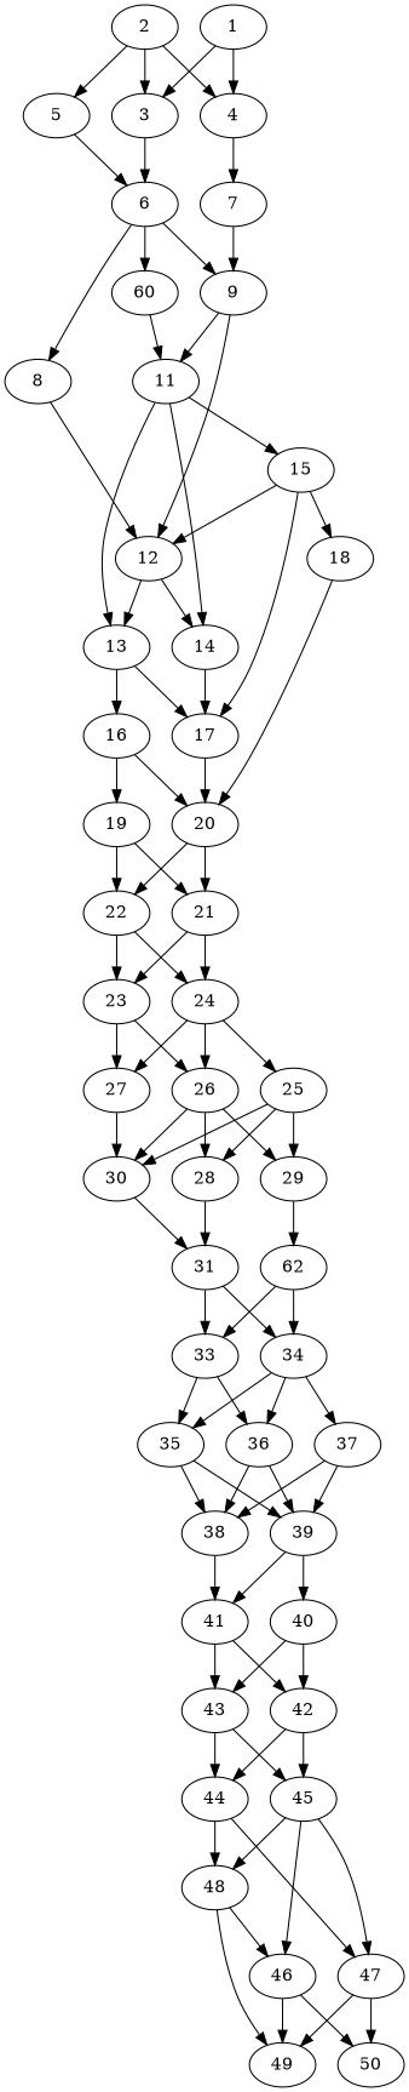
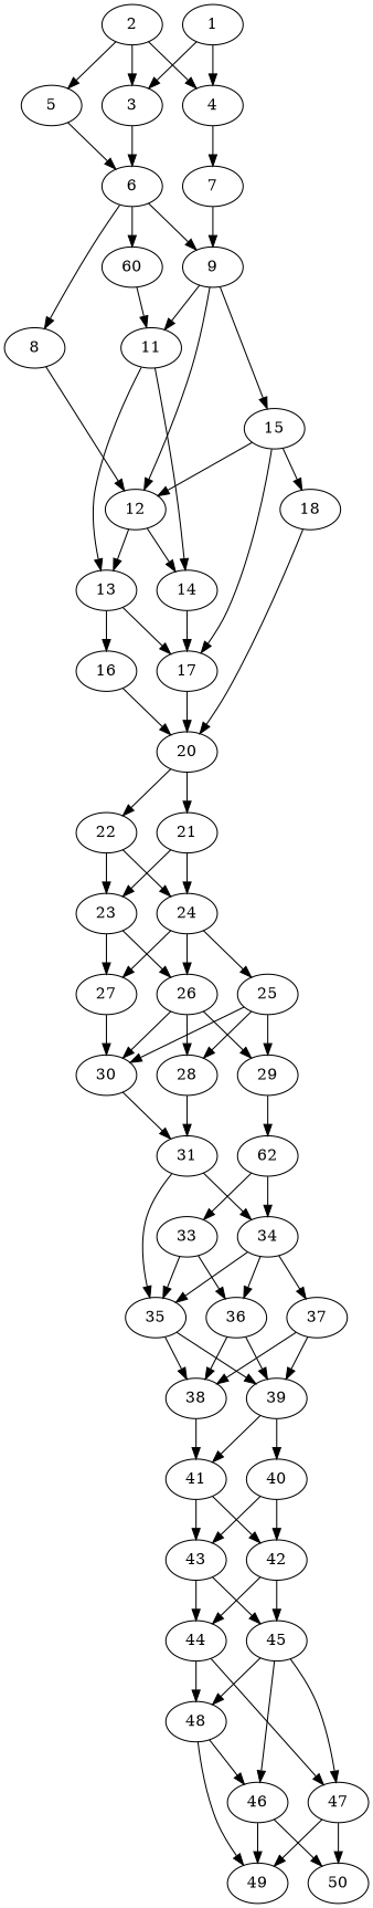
  digraph {
    node [alpha=0.15]
    1 [expect_size=33473536]
    3 [alpha=0.13 expect_size=42230784]
    4 [alpha=0.04 expect_size=44852224]
    6 [alpha=0.11 expect_size=49167360]
    7 [alpha=0.04 expect_size=18124800]
    8 [alpha=0.04 expect_size=16131072]
    9 [alpha=0.10 expect_size=7582720]
    n8 [alpha=0.07 expect_size=18279424 label=60]
    2 [alpha=0.07 expect_size=20524032]
    5 [alpha=0.07 expect_size=5826560]
    12 [alpha=0.14 expect_size=10394624]
    11 [expect_size=21880832]
    13 [alpha=0.12 expect_size=26382336]
    14 [alpha=0.16 expect_size=8687616]
    15 [alpha=0.19 expect_size=17707008]
    16 [expect_size=34693120]
    17 [alpha=0.01 expect_size=12689408]
    18 [alpha=0.14 expect_size=21076992]
-   19 [alpha=0.14 expect_size=29916160]
    20 [alpha=0.02 expect_size=7328768]
    21 [alpha=0.03 expect_size=24623104]
    22 [alpha=0.10 expect_size=13686784]
    23 [alpha=0.13 expect_size=47769600]
    24 [alpha=0.13 expect_size=28607488]
    26 [alpha=0.11 expect_size=16423936]
    27 [expect_size=5604352]
    25 [alpha=0.13 expect_size=18438144]
    28 [alpha=0.04 expect_size=8564736]
    29 [alpha=0.13 expect_size=41854976]
    30 [alpha=0.08 expect_size=26793984]
    31 [alpha=0.11 expect_size=32351232]
    n32 [expect_size=39572480 label=62]
    33 [alpha=0.08 expect_size=16550912]
    34 [alpha=0.03 expect_size=47462400]
    35 [alpha=0.03 expect_size=30359552]
    36 [alpha=0.16 expect_size=13010944]
    37 [alpha=0.11 expect_size=39343104]
    38 [alpha=0.14 expect_size=27865088]
    39 [alpha=0.07 expect_size=36654080]
    41 [alpha=0.02 expect_size=40715264]
    40 [alpha=0.00 expect_size=20861952]
    42 [alpha=0.08 expect_size=18478080]
    43 [alpha=0.11 expect_size=6490112]
    44 [alpha=0.05 expect_size=25890816]
    45 [alpha=0.04 expect_size=32940032]
    47 [alpha=0.12 expect_size=29639680]
    48 [alpha=0.17 expect_size=9001984]
    46 [alpha=0.08 expect_size=40100864]
    49 [alpha=0.18 expect_size=41209856]
    50 [alpha=0.08 expect_size=9378816]
    1 -> 3
    1 -> 4
    3 -> 6
    4 -> 7
    6 -> 8
    6 -> 9
    6 -> n8
    7 -> 9
    8 -> 12
    9 -> 12
    9 -> 11
    n8 -> 11
    2 -> 3
    2 -> 4
    2 -> 5
    5 -> 6
    12 -> 13
    12 -> 14
    11 -> 13
    11 -> 14
-   11 -> 15
+   9 -> 15
    13 -> 16
    13 -> 17
    14 -> 17
    15 -> 12
    15 -> 17
    15 -> 18
-   16 -> 19
    16 -> 20
    17 -> 20
    18 -> 20
-   19 -> 21
-   19 -> 22
    20 -> 21
    20 -> 22
    21 -> 23
    21 -> 24
    22 -> 23
    22 -> 24
    23 -> 26
    23 -> 27
    24 -> 26
    24 -> 27
    24 -> 25
    26 -> 28
    26 -> 29
    26 -> 30
    27 -> 30
    25 -> 28
    25 -> 29
    25 -> 30
    28 -> 31
    29 -> n32
    30 -> 31
-   31 -> 33
+   31 -> 35
    31 -> 34
    n32 -> 33
    n32 -> 34
    33 -> 35
    33 -> 36
    34 -> 35
    34 -> 36
    34 -> 37
    35 -> 38
    35 -> 39
    36 -> 38
    36 -> 39
    37 -> 38
    37 -> 39
    38 -> 41
    39 -> 41
    39 -> 40
    41 -> 42
    41 -> 43
    40 -> 42
    40 -> 43
    42 -> 44
    42 -> 45
    43 -> 44
    43 -> 45
    44 -> 47
    44 -> 48
    45 -> 47
    45 -> 48
    45 -> 46
    47 -> 49
    47 -> 50
    48 -> 46
    48 -> 49
    46 -> 49
    46 -> 50
  }
